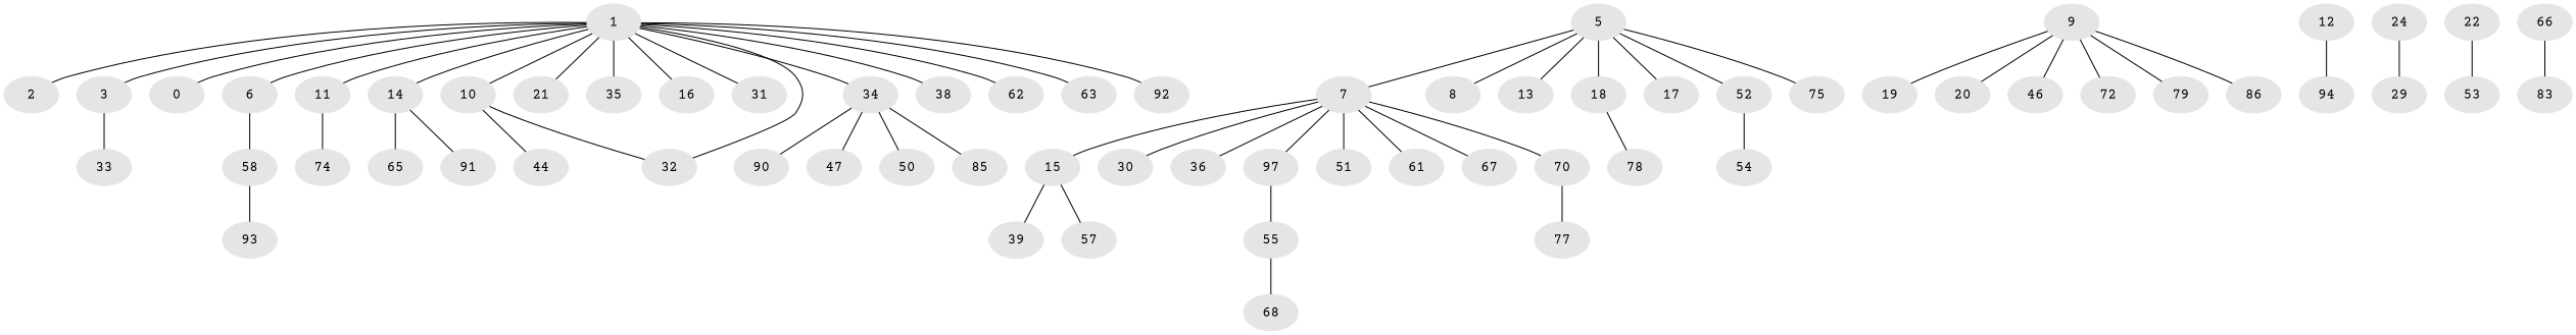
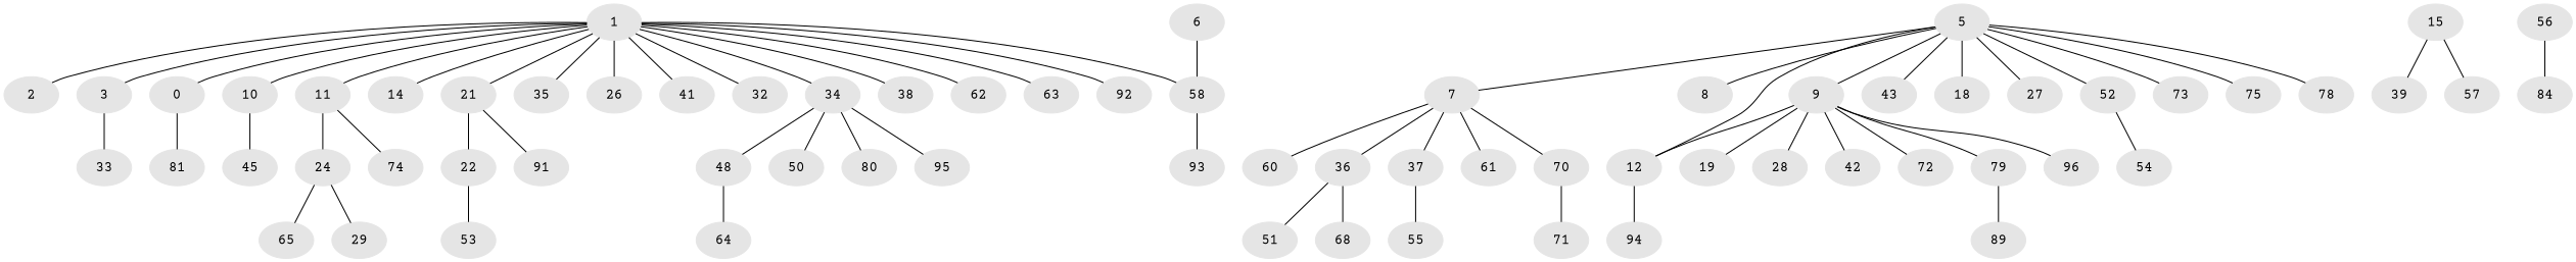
  graph {
    fontname="Courier Prime"
    node [color=gray90 fontname="Courier Prime" style=filled]
    edge [fontname="Courier Prime"]
    1 [super="+48"]
    2
    3
    n4 [label=0]
    6 [super="+82"]
    10 [super="+45"]
    11
    14 [super="+17"]
    21 [super="+50"]
    n10 [label=35]
-   26 [label=16]
-   31
+   26
+   31 [label=41]
    32 [super="+40"]
    34 [super="+43"]
    38
    62
    63
    92
    33
+   81
    5 [super="+76"]
    7 [super="+23"]
    8 [super="+41"]
    9 [super="+16"]
    12 [super="+66"]
-   13
+   13 [label=43]
    18
-   27 [super="+42" label=17]
+   27 [super="+42"]
    52
+   73 [super="+77"]
    75
    78
    n33 [label=58]
-   44
+   44 [label=45]
    24
    74
    65
    22 [super="+35"]
    91
-   47
+   47 [label=48]
    n41 [label=50]
-   85
-   95 [label=90]
+   85 [label=80]
+   95
    15 [super="+83"]
-   30
+   30 [label=60]
    36 [super="+87"]
-   37 [label=97]
+   37
    51
    61
-   67
    70 [super="+90"]
    19
-   20
-   46
+   20 [label=28]
+   46 [label=42]
    72 [super="+80"]
    79 [super="+96"]
-   86
+   86 [label=96]
    94
    54
    93
    39
    57
    55
-   71 [label=77]
-   56 [super="+58" label=66]
-   84 [label=83]
+   71
+   56 [super="+58"]
+   84
+   89
    29
    53
+   64 [super="+88"]
    68
    1 -- 2
    1 -- 3
    1 -- n4
-   1 -- 6
+   1 -- n33
    1 -- 10
    1 -- 11
    1 -- 14
    1 -- 21
    1 -- n10
    1 -- 26
    1 -- 31
    1 -- 32
    1 -- 34
    1 -- 38
    1 -- 62
    1 -- 63
    1 -- 92
    3 -- 33
+   n4 -- 81
    6 -- n33
-   10 -- 32
    10 -- 44
+   11 -- 24
    11 -- 74
-   14 -- 65
-   14 -- 91
+   24 -- 65
+   21 -- 22
+   21 -- 91
    34 -- 47
    34 -- n41
    34 -- 85
    34 -- 95
    5 -- 7
    5 -- 8
+   5 -- 9
+   5 -- 12
    5 -- 13
    5 -- 18
    5 -- 27
    5 -- 52
+   5 -- 73
    5 -- 75
-   18 -- 78
-   7 -- 15
+   5 -- 78
    7 -- 30
    7 -- 36
    7 -- 37
-   7 -- 51
+   36 -- 51
    7 -- 61
-   7 -- 67
    7 -- 70
+   9 -- 12
    9 -- 19
    9 -- 20
    9 -- 46
    9 -- 72
    9 -- 79
    9 -- 86
    12 -- 94
    52 -- 54
    n33 -- 93
    24 -- 29
    22 -- 53
+   47 -- 64
    15 -- 39
    15 -- 57
    37 -- 55
    70 -- 71
-   55 -- 68
+   79 -- 89
+   36 -- 68
    56 -- 84
  }
